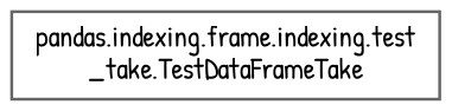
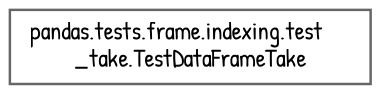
  digraph {
    rankdir=LR
    fontname="Patrick Hand"
-   n1 [color=grey40 fillcolor=white fontname="Patrick Hand" fontsize=10 height=0.2 label="pandas.indexing.frame.indexing.test\l_take.TestDataFrameTake" shape=box style=filled width=0.4]
+   n1 [color=grey40 fillcolor=white fontname="Patrick Hand" fontsize=10 height=0.2 label="pandas.tests.frame.indexing.test\l_take.TestDataFrameTake" shape=box style=filled width=0.4]
  }
